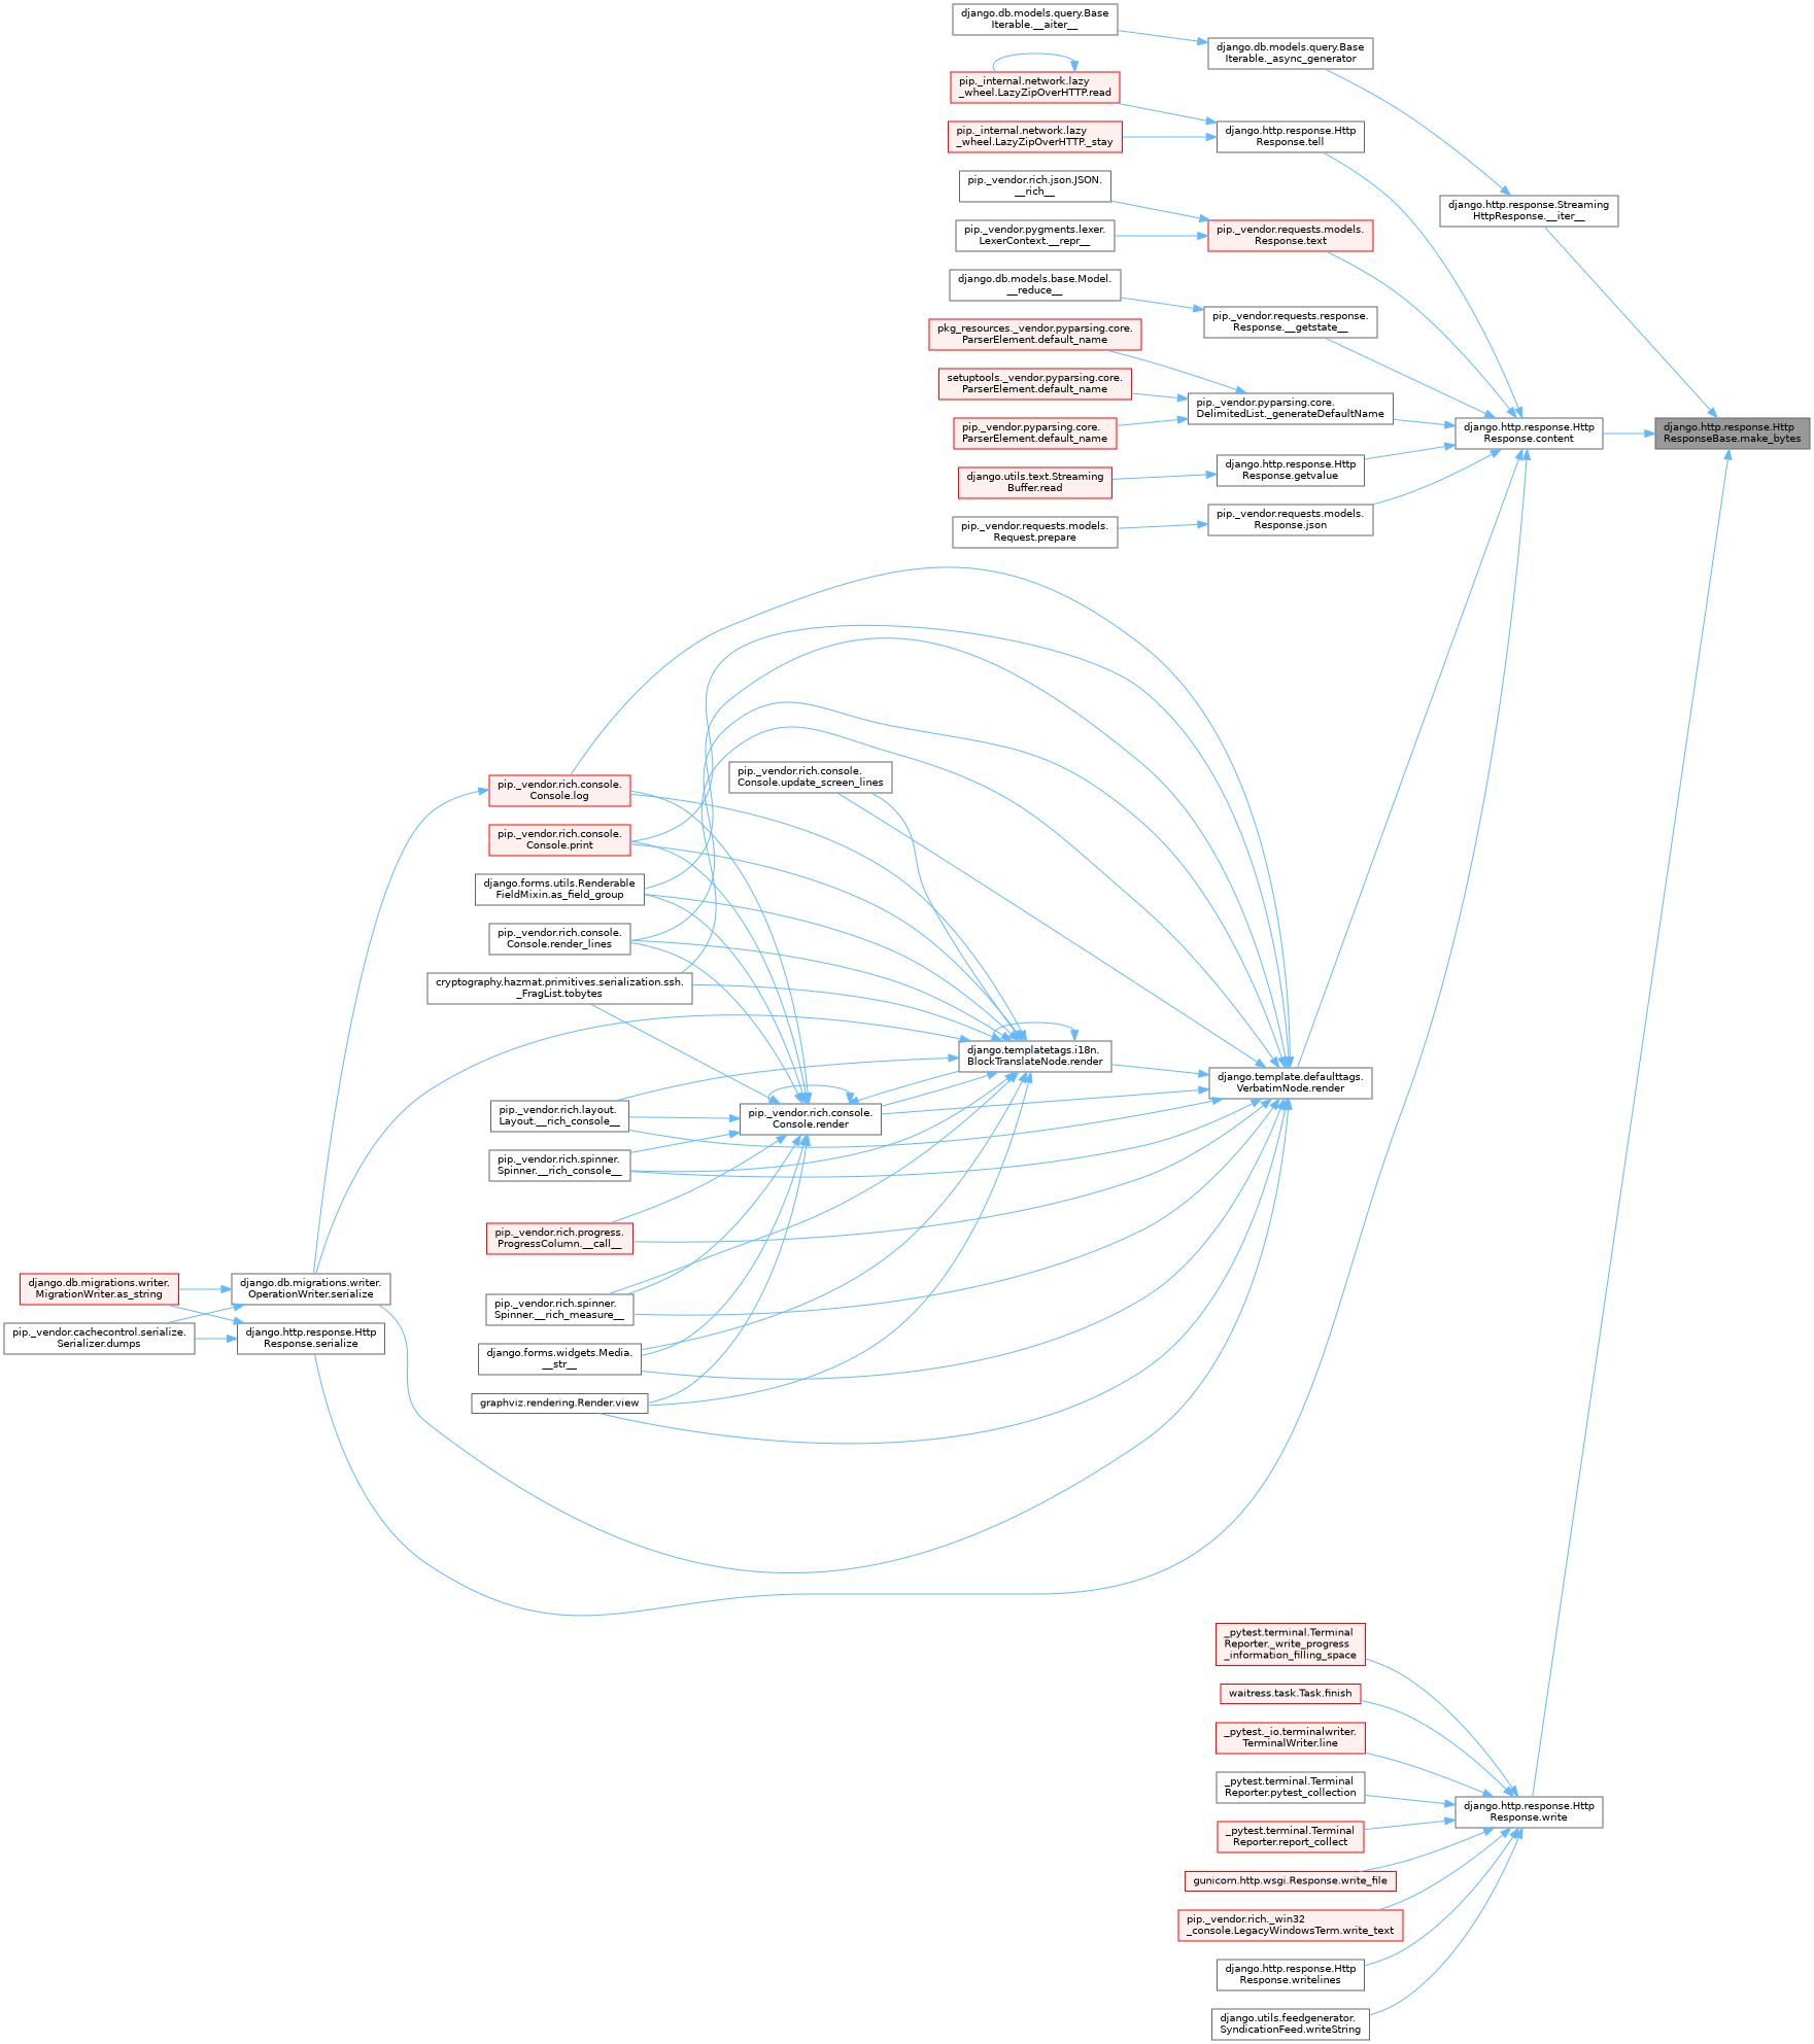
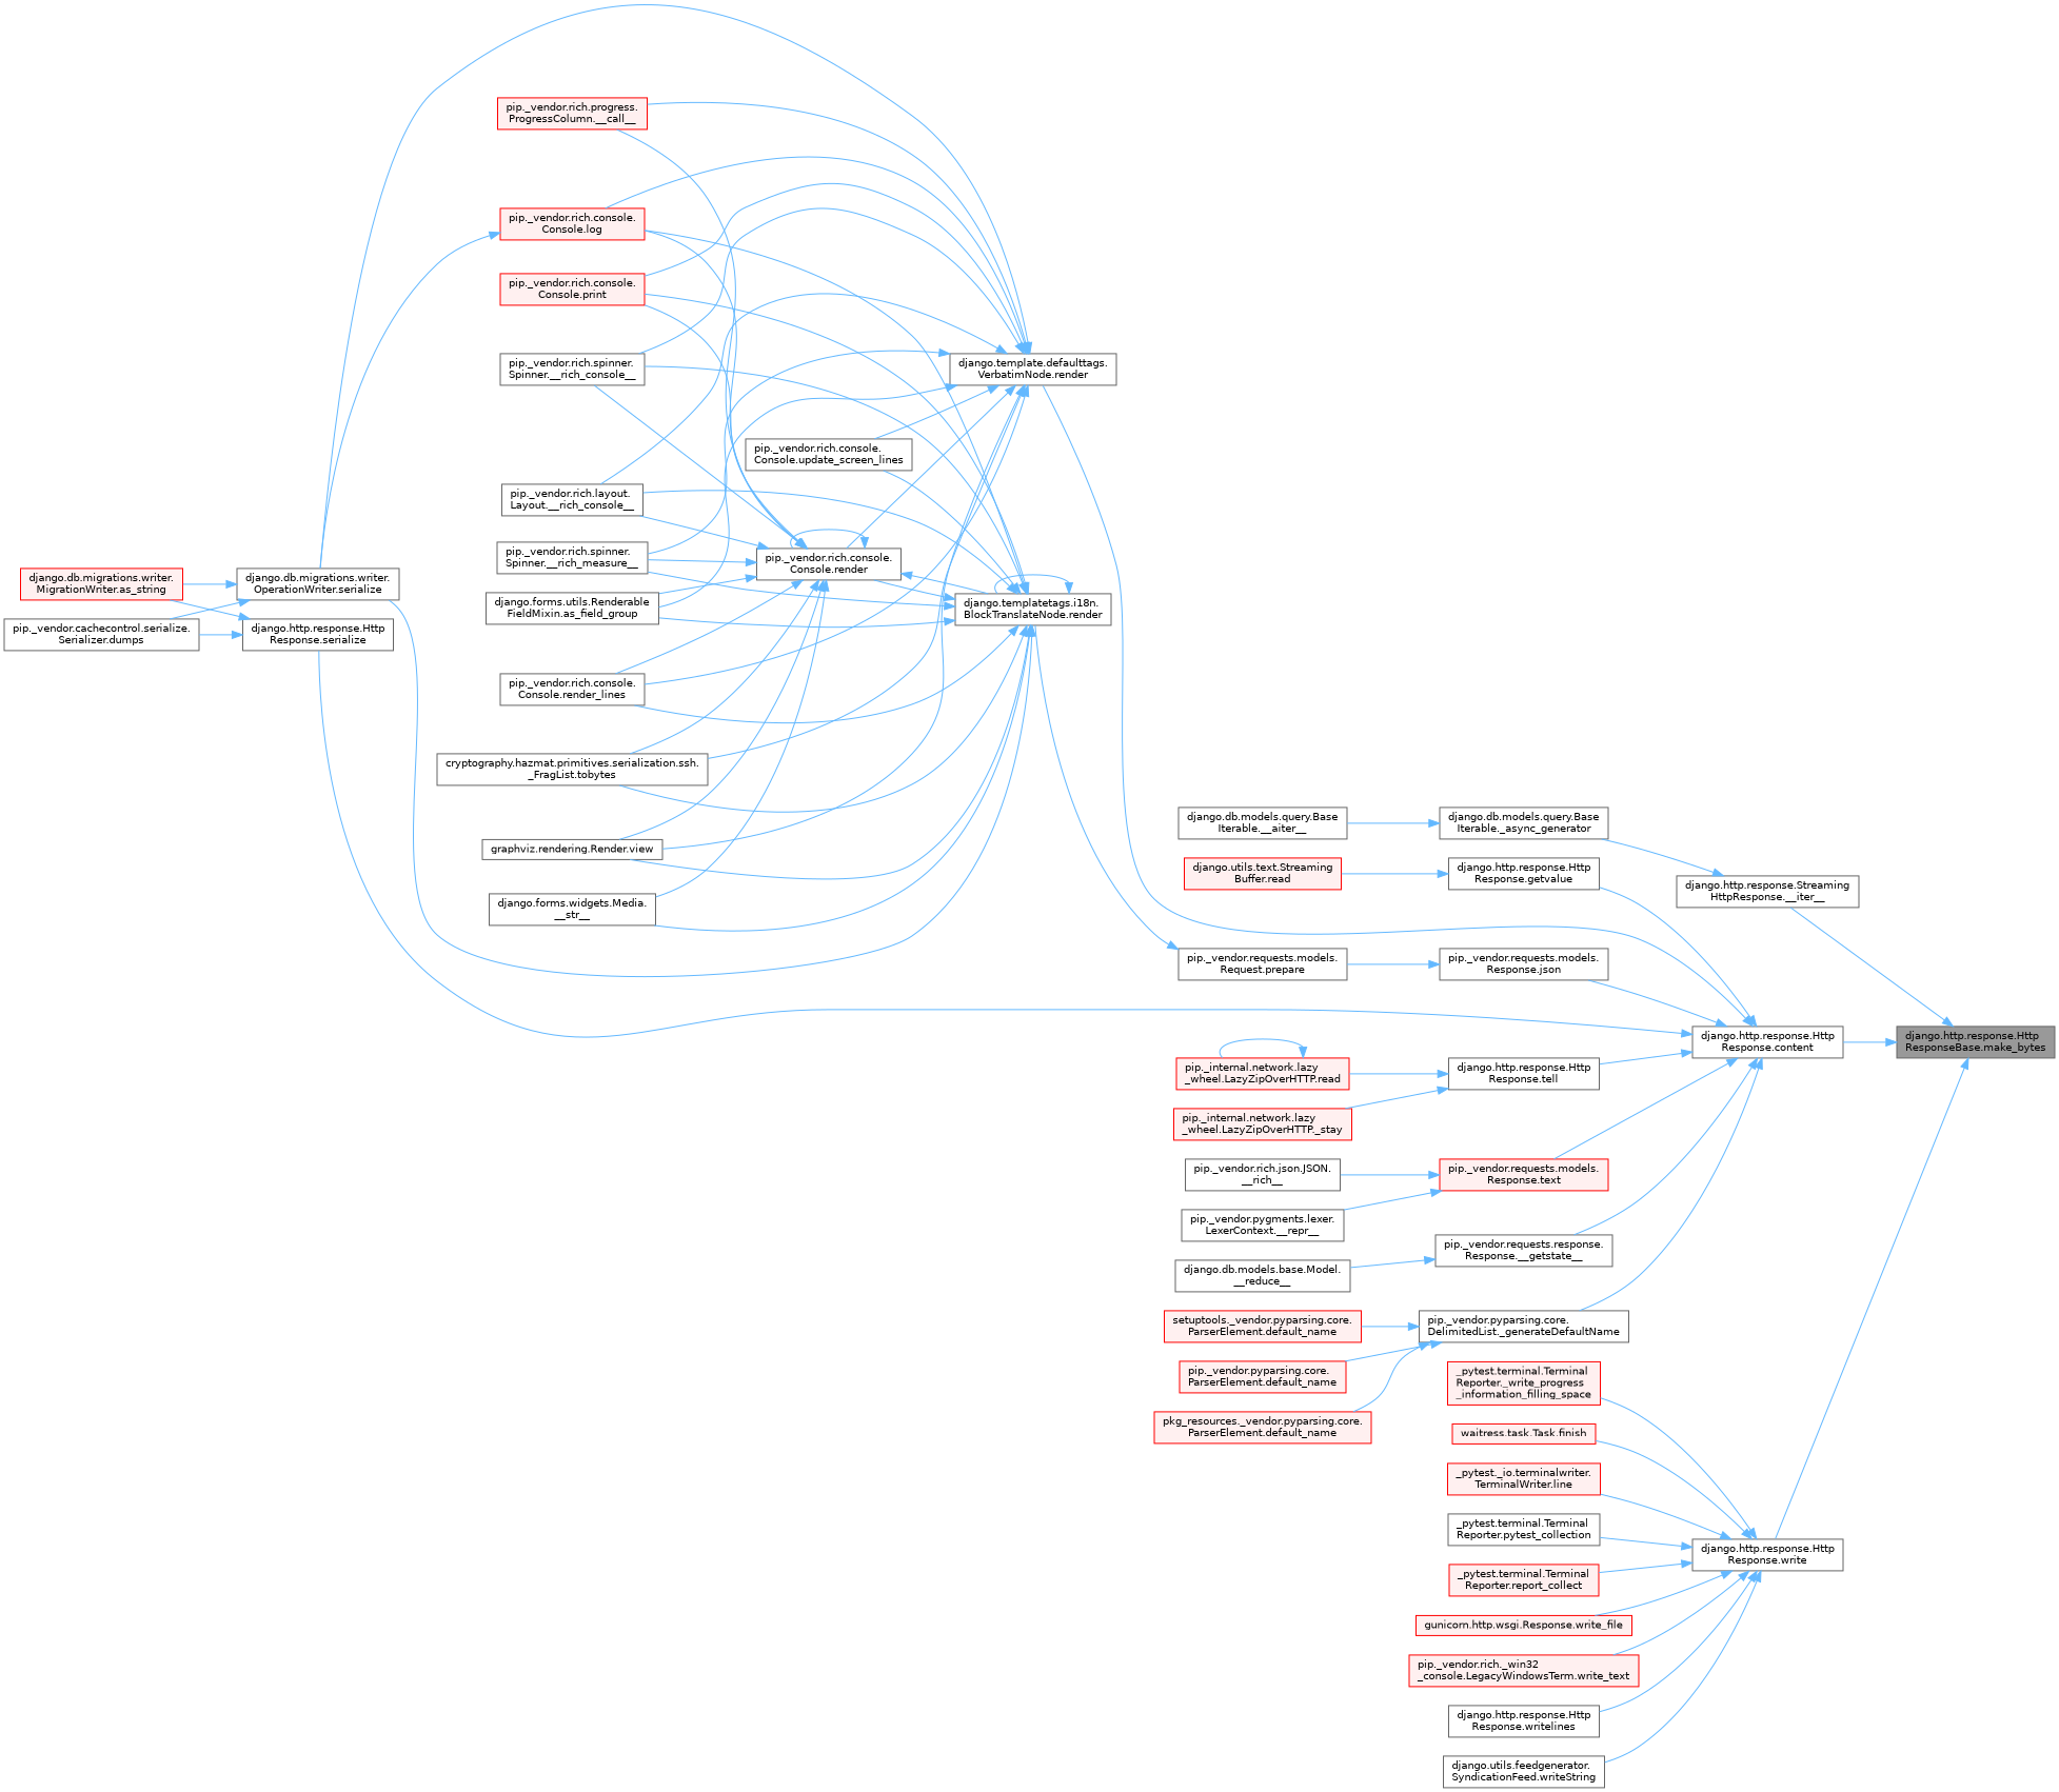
  digraph {
    rankdir=RL
    node [color=grey40 fillcolor=white fontname=Helvetica fontsize=10 shape=box style=filled]
    edge [color=steelblue1 dir=back fontname=Helvetica fontsize=10 labelfontname=Helvetica labelfontsize=10 style=solid]
    n1 [color=gray40 fillcolor=grey60 fontcolor=black height=0.2 label="django.http.response.Http\lResponseBase.make_bytes" width=0.4]
    n2 [height=0.2 label="django.http.response.Streaming\lHttpResponse.__iter__" width=0.4]
    n3 [height=0.2 label="django.http.response.Http\lResponse.content" width=0.4]
    n4 [height=0.2 label="django.http.response.Http\lResponse.write" width=0.4]
    n5 [height=0.2 label="django.db.models.query.Base\lIterable._async_generator" width=0.4]
    n6 [height=0.2 label="pip._vendor.requests.response.\lResponse.__getstate__" width=0.4]
    n7 [height=0.2 label="pip._vendor.pyparsing.core.\lDelimitedList._generateDefaultName" width=0.4]
    n8 [height=0.2 label="django.http.response.Http\lResponse.getvalue" width=0.4]
    n9 [height=0.2 label="pip._vendor.requests.models.\lResponse.json" width=0.4]
    n10 [height=0.2 label="django.template.defaulttags.\lVerbatimNode.render" width=0.4]
    n11 [height=0.2 label="django.http.response.Http\lResponse.serialize" width=0.4]
    n12 [height=0.2 label="django.http.response.Http\lResponse.tell" width=0.4]
    n13 [color=red fillcolor="#FFF0F0" height=0.2 label="pip._vendor.requests.models.\lResponse.text" width=0.4]
    n14 [color=red fillcolor="#FFF0F0" height=0.2 label="_pytest.terminal.Terminal\lReporter._write_progress\l_information_filling_space" width=0.4]
    n15 [color=red fillcolor="#FFF0F0" height=0.2 label="waitress.task.Task.finish" width=0.4]
    n16 [color=red fillcolor="#FFF0F0" height=0.2 label="_pytest._io.terminalwriter.\lTerminalWriter.line" width=0.4]
    n17 [height=0.2 label="_pytest.terminal.Terminal\lReporter.pytest_collection" width=0.4]
    n18 [color=red fillcolor="#FFF0F0" height=0.2 label="_pytest.terminal.Terminal\lReporter.report_collect" width=0.4]
    n19 [color=red fillcolor="#FFF0F0" height=0.2 label="gunicorn.http.wsgi.Response.write_file" width=0.4]
    n20 [color=red fillcolor="#FFF0F0" height=0.2 label="pip._vendor.rich._win32\l_console.LegacyWindowsTerm.write_text" width=0.4]
    n21 [height=0.2 label="django.http.response.Http\lResponse.writelines" width=0.4]
    n22 [height=0.2 label="django.utils.feedgenerator.\lSyndicationFeed.writeString" width=0.4]
    n23 [height=0.2 label="django.db.models.query.Base\lIterable.__aiter__" width=0.4]
    n24 [height=0.2 label="django.db.models.base.Model.\l__reduce__" width=0.4]
    n25 [color=red fillcolor="#FFF0F0" height=0.2 label="pip._vendor.pyparsing.core.\lParserElement.default_name" width=0.4]
    n26 [color=red fillcolor="#FFF0F0" height=0.2 label="pkg_resources._vendor.pyparsing.core.\lParserElement.default_name" width=0.4]
    n27 [color=red fillcolor="#FFF0F0" height=0.2 label="setuptools._vendor.pyparsing.core.\lParserElement.default_name" width=0.4]
    n28 [color=red fillcolor="#FFF0F0" height=0.2 label="django.utils.text.Streaming\lBuffer.read" width=0.4]
    n29 [height=0.2 label="pip._vendor.requests.models.\lRequest.prepare" width=0.4]
    n30 [color=red fillcolor="#FFF0F0" height=0.2 label="pip._vendor.rich.progress.\lProgressColumn.__call__" width=0.4]
    n31 [height=0.2 label="pip._vendor.rich.layout.\lLayout.__rich_console__" width=0.4]
    n32 [height=0.2 label="pip._vendor.rich.spinner.\lSpinner.__rich_console__" width=0.4]
    n33 [height=0.2 label="pip._vendor.rich.spinner.\lSpinner.__rich_measure__" width=0.4]
    n34 [height=0.2 label="django.forms.widgets.Media.\l__str__" width=0.4]
    n35 [height=0.2 label="django.forms.utils.Renderable\lFieldMixin.as_field_group" width=0.4]
    n36 [color=red fillcolor="#FFF0F0" height=0.2 label="pip._vendor.rich.console.\lConsole.log" width=0.4]
    n37 [color=red fillcolor="#FFF0F0" height=0.2 label="pip._vendor.rich.console.\lConsole.print" width=0.4]
    n38 [height=0.2 label="django.templatetags.i18n.\lBlockTranslateNode.render" width=0.4]
    n39 [height=0.2 label="pip._vendor.rich.console.\lConsole.render" width=0.4]
    n40 [height=0.2 label="pip._vendor.rich.console.\lConsole.render_lines" width=0.4]
    n41 [height=0.2 label="django.db.migrations.writer.\lOperationWriter.serialize" width=0.4]
    n42 [height=0.2 label="cryptography.hazmat.primitives.serialization.ssh.\l_FragList.tobytes" width=0.4]
    n43 [height=0.2 label="pip._vendor.rich.console.\lConsole.update_screen_lines" width=0.4]
    n44 [height=0.2 label="graphviz.rendering.Render.view" width=0.4]
    n45 [color=red fillcolor="#FFF0F0" height=0.2 label="django.db.migrations.writer.\lMigrationWriter.as_string" width=0.4]
    n46 [height=0.2 label="pip._vendor.cachecontrol.serialize.\lSerializer.dumps" width=0.4]
    n47 [color=red fillcolor="#FFF0F0" height=0.2 label="pip._internal.network.lazy\l_wheel.LazyZipOverHTTP._stay" width=0.4]
    n48 [color=red fillcolor="#FFF0F0" height=0.2 label="pip._internal.network.lazy\l_wheel.LazyZipOverHTTP.read" width=0.4]
    n49 [height=0.2 label="pip._vendor.pygments.lexer.\lLexerContext.__repr__" width=0.4]
    n50 [height=0.2 label="pip._vendor.rich.json.JSON.\l__rich__" width=0.4]
    n1 -> n2
    n1 -> n3
    n1 -> n4
    n2 -> n5
    n3 -> n6
    n3 -> n7
    n3 -> n8
    n3 -> n9
    n3 -> n10
    n3 -> n11
    n3 -> n12
    n3 -> n13
    n4 -> n14
    n4 -> n15
    n4 -> n16
    n4 -> n17
    n4 -> n18
    n4 -> n19
    n4 -> n20
    n4 -> n21
    n4 -> n22
    n5 -> n23
    n6 -> n24
    n7 -> n25
    n7 -> n26
    n7 -> n27
    n8 -> n28
    n9 -> n29
    n10 -> n30
    n10 -> n31
    n10 -> n32
    n10 -> n33
-   n10 -> n34
    n10 -> n35
    n10 -> n36
    n10 -> n37
-   n10 -> n38
+   n29 -> n38
    n10 -> n39
    n10 -> n40
    n10 -> n41
    n10 -> n42
    n10 -> n43
    n10 -> n44
    n11 -> n45
    n11 -> n46
    n12 -> n47
    n12 -> n48
    n13 -> n49
    n13 -> n50
    n36 -> n41
    n38 -> n31
    n38 -> n32
    n38 -> n33
    n38 -> n34
    n38 -> n35
    n38 -> n36
    n38 -> n37
    n38 -> n38
    n38 -> n39
    n38 -> n40
    n38 -> n41
    n38 -> n42
    n38 -> n43
    n38 -> n44
    n39 -> n30
    n39 -> n31
    n39 -> n32
    n39 -> n33
    n39 -> n34
    n39 -> n35
    n39 -> n36
    n39 -> n37
    n39 -> n38
    n39 -> n39
    n39 -> n40
    n39 -> n42
    n39 -> n44
    n41 -> n45
    n41 -> n46
    n48 -> n48
  }
